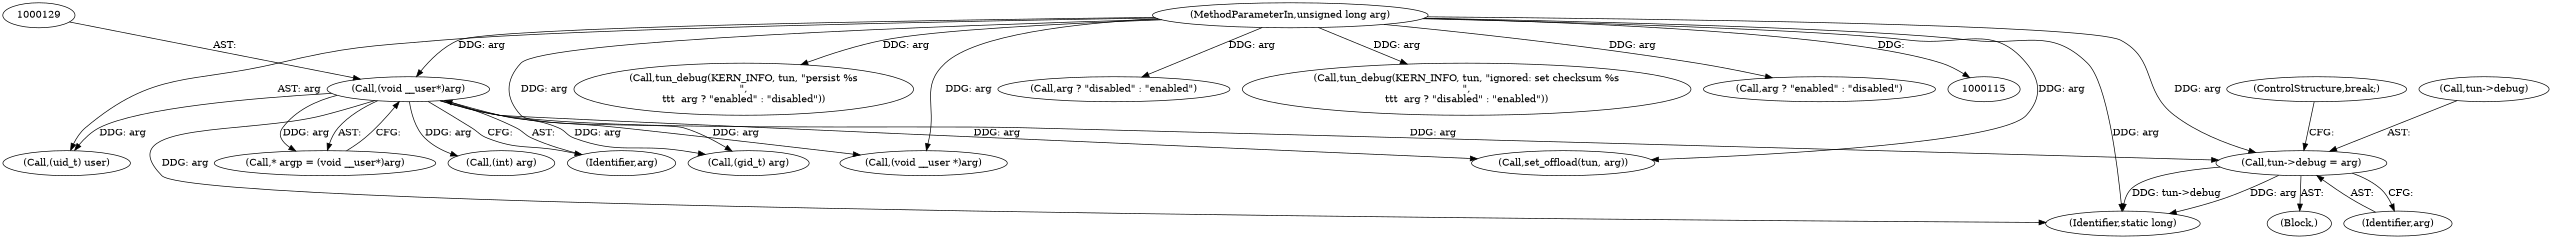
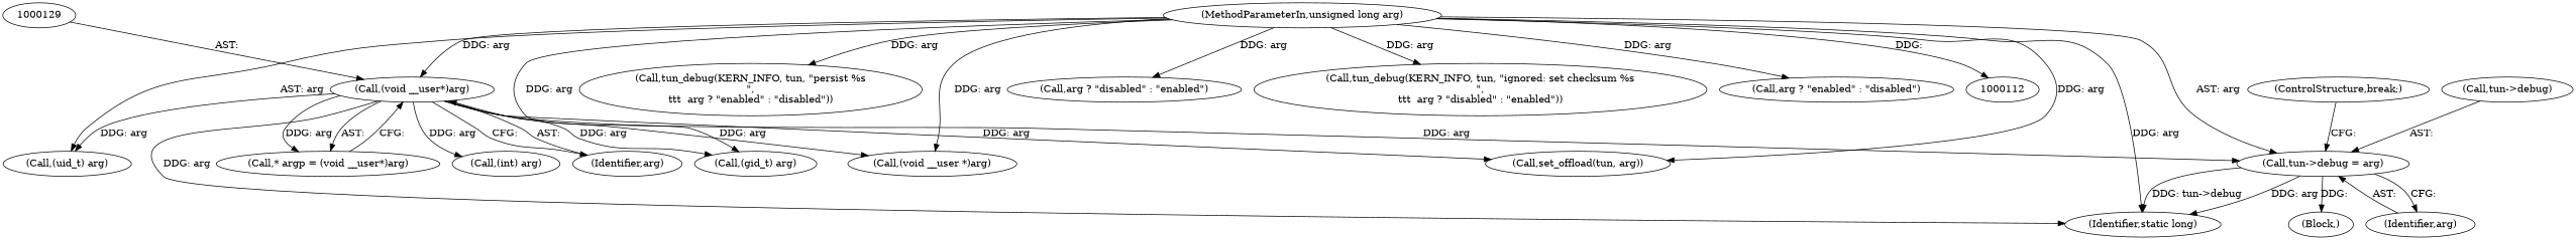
  digraph {
    n1 [label="(Call,tun->debug = arg)"]
    n2 [label="(Identifier,arg)"]
    n3 [label="(Identifier,static long)"]
    n4 [label="(Block,)"]
    n5 [label="(Call,(void __user*)arg)"]
    n6 [label="(Call,* argp = (void __user*)arg)"]
    n7 [label="(Call,(gid_t) arg)"]
    n8 [label="(Call,(void __user *)arg)"]
    n9 [label="(Call,(int) arg)"]
-   n10 [label="(Call,(uid_t) user)"]
+   n10 [label="(Call,(uid_t) arg)"]
    n11 [label="(Identifier,arg)"]
    n12 [label="(Call,set_offload(tun, arg))"]
    n13 [label="(MethodParameterIn,unsigned long arg)"]
    n14 [label="(Call,tun_debug(KERN_INFO, tun, \"persist %s\n\",\n\t\t\t  arg ? \"enabled\" : \"disabled\"))"]
    n15 [label="(Call,arg ? \"disabled\" : \"enabled\")"]
    n16 [label="(Call,tun_debug(KERN_INFO, tun, \"ignored: set checksum %s\n\",\n\t\t\t  arg ? \"disabled\" : \"enabled\"))"]
    n17 [label="(Call,arg ? \"enabled\" : \"disabled\")"]
-   1000112 [label=1000115]
+   1000112
    n19 [label="(ControlStructure,break;)"]
    n20 [label="(Call,tun->debug)"]
    1000129
    n1 -> n2 [label="CFG: "]
    n1 -> n3 [label="DDG: arg"]
    n1 -> n3 [label="DDG: tun->debug"]
-   n1 -> n4 [label="AST: "]
+   n1 -> n4 [label="DDG: "]
    n2 -> n1 [label="AST: "]
    n5 -> n1 [label="DDG: arg"]
    n5 -> n3 [label="DDG: arg"]
    n5 -> n6 [label="AST: "]
    n5 -> n6 [label="DDG: arg"]
    n5 -> n7 [label="DDG: arg"]
    n5 -> n8 [label="DDG: arg"]
    n5 -> n9 [label="DDG: arg"]
    n5 -> n10 [label="DDG: arg"]
    n5 -> n11 [label="CFG: "]
    n5 -> n12 [label="DDG: arg"]
    n6 -> n5 [label="CFG: "]
    n11 -> n5 [label="AST: "]
-   n13 -> n1 [label="DDG: arg"]
+   n13 -> n1 [label="AST: arg"]
    n13 -> n3 [label="DDG: arg"]
    n13 -> n5 [label="DDG: arg"]
    n13 -> n7 [label="DDG: arg"]
    n13 -> n8 [label="DDG: arg"]
    n13 -> n10 [label="AST: arg"]
    n13 -> n12 [label="DDG: arg"]
    n13 -> n14 [label="DDG: arg"]
    n13 -> n15 [label="DDG: arg"]
    n13 -> n16 [label="DDG: arg"]
    n13 -> n17 [label="DDG: arg"]
    n13 -> 1000112 [label="DDG: "]
    n19 -> n1 [label="CFG: "]
    n20 -> n1 [label="AST: "]
    1000129 -> n5 [label="AST: "]
  }
